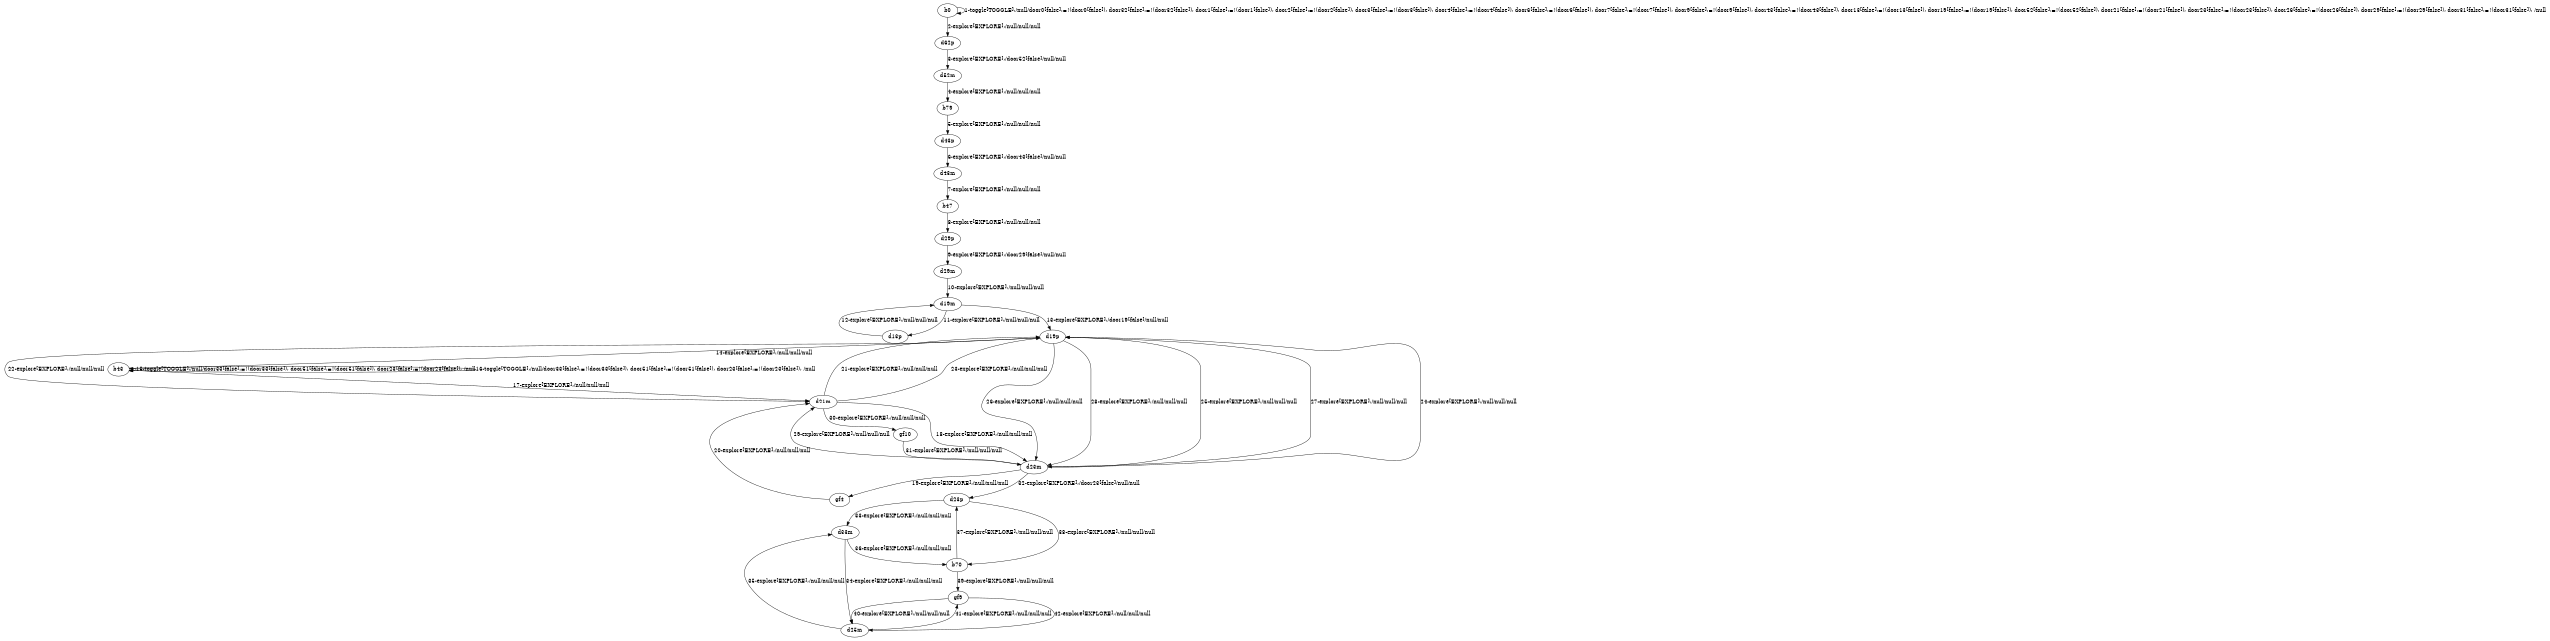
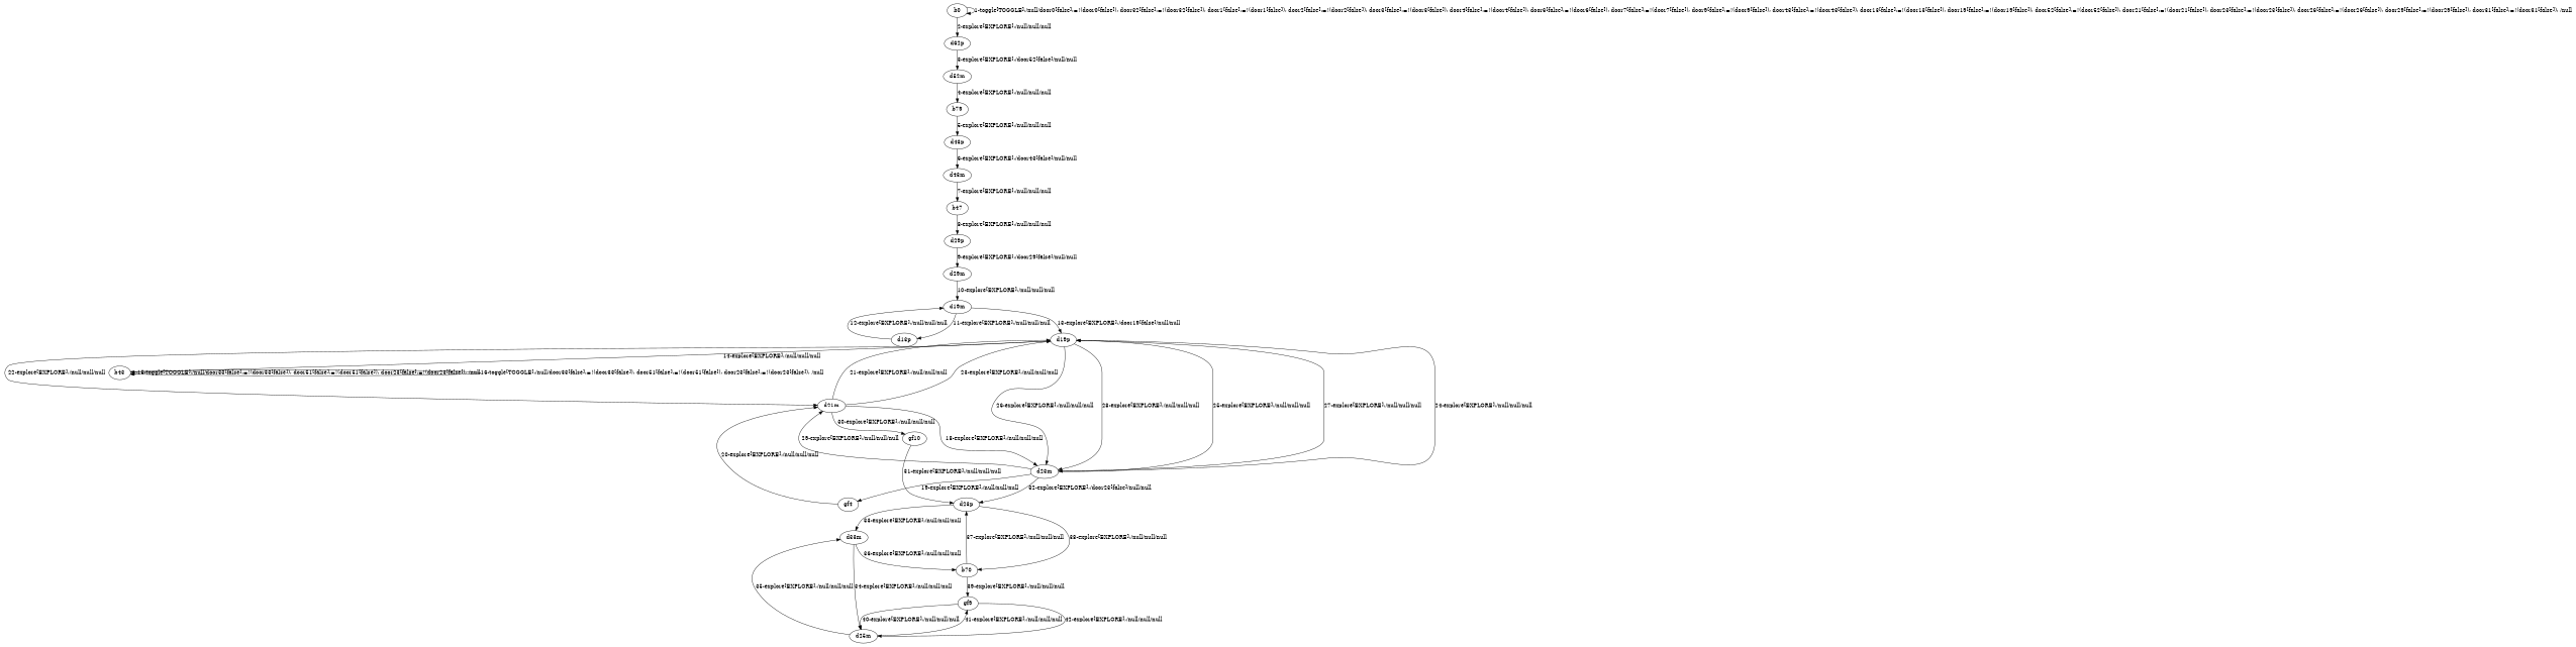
  digraph {
    b0
    n2 [label=d62p]
    d52m
    b79
    d43p
    d43m
    b47
    d29p
    d29m
    d19m
    d13p
    d19p
    b43
    d21m
    d23m
    gf10
    gf4
    d23p
    d33m
    n20 [label=b70]
    d25m
    gf9
    b0 -> b0 [label="1-toggle[TOGGLE];/null/door0[false]:=!(door0[false]); door32[false]:=!(door32[false]); door1[false]:=!(door1[false]); door2[false]:=!(door2[false]); door3[false]:=!(door3[false]); door4[false]:=!(door4[false]); door6[false]:=!(door6[false]); door7[false]:=!(door7[false]); door9[false]:=!(door9[false]); door43[false]:=!(door43[false]); door13[false]:=!(door13[false]); door19[false]:=!(door19[false]); door52[false]:=!(door52[false]); door21[false]:=!(door21[false]); door23[false]:=!(door23[false]); door26[false]:=!(door26[false]); door29[false]:=!(door29[false]); door31[false]:=!(door31[false]); /null"]
    b0 -> n2 [label="2-explore[EXPLORE];/null/null/null"]
    n2 -> d52m [label="3-explore[EXPLORE];/door52[false]/null/null"]
    d52m -> b79 [label="4-explore[EXPLORE];/null/null/null"]
    b79 -> d43p [label="5-explore[EXPLORE];/null/null/null"]
    d43p -> d43m [label="6-explore[EXPLORE];/door43[false]/null/null"]
    d43m -> b47 [label="7-explore[EXPLORE];/null/null/null"]
    b47 -> d29p [label="8-explore[EXPLORE];/null/null/null"]
    d29p -> d29m [label="9-explore[EXPLORE];/door29[false]/null/null"]
    d29m -> d19m [label="10-explore[EXPLORE];/null/null/null"]
    d19m -> d13p [label="11-explore[EXPLORE];/null/null/null"]
    d19m -> d19p [label="13-explore[EXPLORE];/door19[false]/null/null"]
    d13p -> d19m [label="12-explore[EXPLORE];/null/null/null"]
    d19p -> b43 [label="14-explore[EXPLORE];/null/null/null"]
    d19p -> d21m [label="22-explore[EXPLORE];/null/null/null"]
    d19p -> d23m [label="24-explore[EXPLORE];/null/null/null"]
    d19p -> d23m [label="26-explore[EXPLORE];/null/null/null"]
    d19p -> d23m [label="28-explore[EXPLORE];/null/null/null"]
    b43 -> b43 [label="15-toggle[TOGGLE];/null/door33[false]:=!(door33[false]); door51[false]:=!(door51[false]); door23[false]:=!(door23[false]); /null"]
    b43 -> b43 [label="16-toggle[TOGGLE];/null/door33[false]:=!(door33[false]); door51[false]:=!(door51[false]); door23[false]:=!(door23[false]); /null"]
-   b43 -> d21m [label="17-explore[EXPLORE];/null/null/null"]
    d21m -> d19p [label="21-explore[EXPLORE];/null/null/null"]
    d21m -> d19p [label="23-explore[EXPLORE];/null/null/null"]
    d21m -> d23m [label="18-explore[EXPLORE];/null/null/null"]
    d21m -> gf10 [label="30-explore[EXPLORE];/null/null/null"]
    d23m -> d19p [label="25-explore[EXPLORE];/null/null/null"]
    d23m -> d19p [label="27-explore[EXPLORE];/null/null/null"]
    d23m -> d21m [label="29-explore[EXPLORE];/null/null/null"]
    d23m -> gf4 [label="19-explore[EXPLORE];/null/null/null"]
    d23m -> d23p [label="32-explore[EXPLORE];/door23[false]/null/null"]
-   gf10 -> d23m [label="31-explore[EXPLORE];/null/null/null"]
+   gf10 -> d23p [label="31-explore[EXPLORE];/null/null/null"]
    gf4 -> d21m [label="20-explore[EXPLORE];/null/null/null"]
    d23p -> d33m [label="33-explore[EXPLORE];/null/null/null"]
    d23p -> n20 [label="38-explore[EXPLORE];/null/null/null"]
    d33m -> n20 [label="36-explore[EXPLORE];/null/null/null"]
    d33m -> d25m [label="34-explore[EXPLORE];/null/null/null"]
    n20 -> d23p [label="37-explore[EXPLORE];/null/null/null"]
    n20 -> gf9 [label="39-explore[EXPLORE];/null/null/null"]
    d25m -> d33m [label="35-explore[EXPLORE];/null/null/null"]
    d25m -> gf9 [label="41-explore[EXPLORE];/null/null/null"]
    gf9 -> d25m [label="40-explore[EXPLORE];/null/null/null"]
    gf9 -> d25m [label="42-explore[EXPLORE];/null/null/null"]
  }
